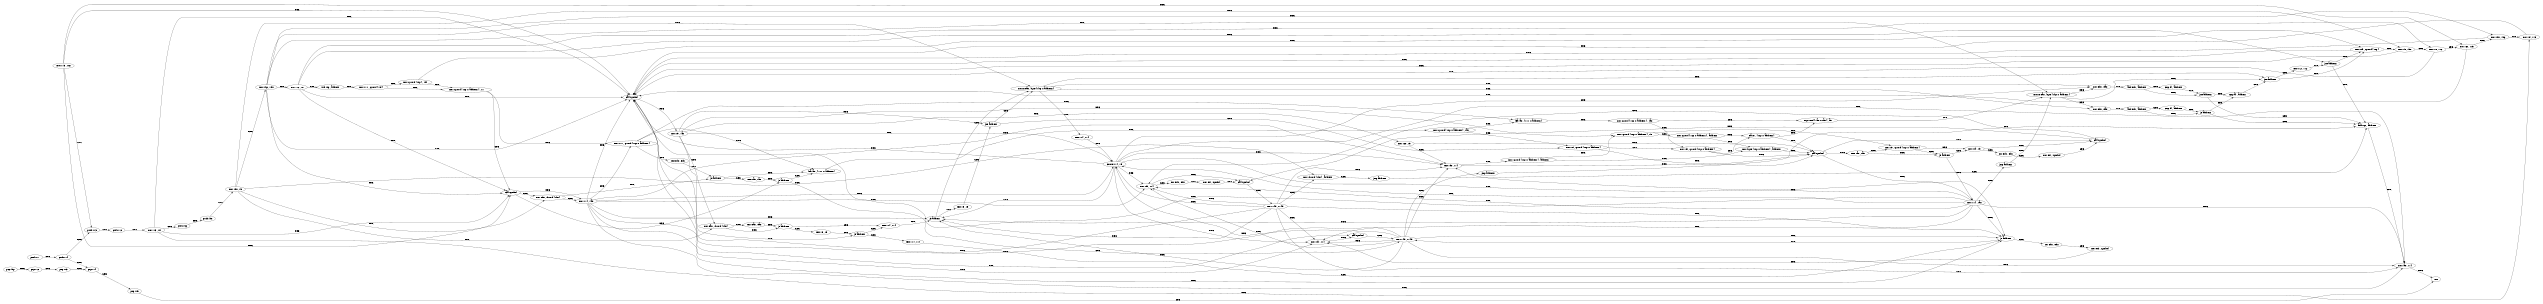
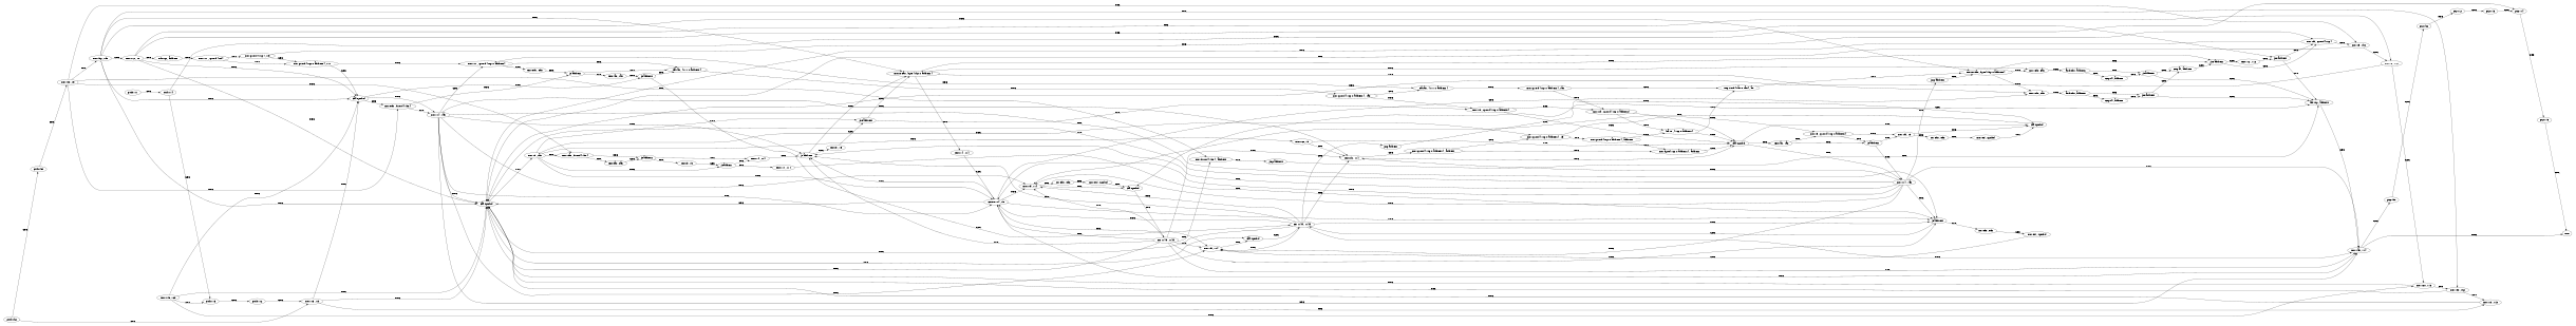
  digraph {
    rankdir=LR
    n1 [label="push r11"]
    n2 [label="push r14"]
    n3 [label="pop r14"]
    n4 [label="push r13"]
    n5 [label="mov r15 , rcx"]
    n6 [label="call symbol"]
    n7 [label="mov rcx , r15"]
    n8 [label="call symbol"]
    n9 [label="pop r15"]
    n10 [label="push r12"]
    n11 [label="mov edx , dword [ rbx ]"]
    n12 [label="mov r14 , rax"]
    n13 [label="je address"]
    n14 [label="mov rdx , rbp"]
    n15 [label="mov r9 , rax"]
    n16 [label="call symbol"]
    n17 [label="mov r13 , rsi"]
    n18 [label="push rbp"]
    n19 [label="mov rsi , r13"]
    n20 [label="push rbx"]
    n21 [label="mov rbx , r9"]
    n22 [label="mov rbp , rdx"]
    n23 [label="mov r9 , rbx"]
    n24 [label="mov eax , dword [ rbx ]"]
    n25 [label="mov dword [ rbx ] , address"]
    n26 [label="mov r12 , r8"]
    n27 [label="movzx eax , byte [ rbp + address ]"]
    n28 [label="movzx eax , byte [ rbp + address ]"]
    n29 [label="je address"]
    n30 [label="mov r8 , r12"]
    n31 [label="test eax , eax"]
    n32 [label="je address"]
    n33 [label="jmp address"]
    n34 [label="sub rsp , address"]
    n35 [label="jne address"]
    n36 [label="jne address"]
    n37 [label="mov edx , eax"]
    n38 [label="mov edx , eax"]
    n39 [label="test r14 , r14"]
    n40 [label="mov r11 , qword [ rsi ]"]
    n41 [label="mov rdi , qword [ rsp ]"]
    n42 [label="add rsp , address"]
    n43 [label="mov qword [ rsp ] , rdi"]
    n44 [label="mov qword [ rsp + address ] , r11"]
    n45 [label="mov r11 , qword [ rsp + address ]"]
    n46 [label="test edx , edx"]
    n47 [label="lea rax , [ r11 + address ]"]
    n48 [label="lea rax , [ r11 + address ]"]
    n49 [label="mov rax , r14"]
    n50 [label="je address"]
    n51 [label="cmove r14 , r9"]
    n52 [label="je address"]
    n53 [label="test rdx , r14"]
    n54 [label="mov rdi , r14"]
    n55 [label="mov rdi , r14"]
    n56 [label="xor r14d , r14d"]
    n57 [label="test rax , rax"]
+   n58 [label="pop rbx"]
    n59 [label=retn]
    n60 [label="test r9 , r9"]
    n61 [label="xor edx , edx"]
    n62 [label="call symbol"]
    n63 [label="mov qword [ rsp + address ] , address"]
    n64 [label="call symbol"]
    n65 [label="xor edx , edx"]
    n66 [label="mov qword [ rsp + address ] , rax"]
    n67 [label="mov qword [ rsp + address ] , rax"]
    n68 [label="mov rsi , qword [ rsp + address ]"]
    n69 [label="mov rdi , qword [ rsp + address ]"]
    n70 [label="nop word [ rax + rax ] , ax"]
    n71 [label="lea r8 , [ rsp + address ]"]
    n72 [label="test r12 , r12"]
    n73 [label="and edx , address"]
    n74 [label="and edx , address"]
    n75 [label="jmp address"]
    n76 [label="pop rbp"]
    n77 [label="pop r12"]
    n78 [label="pop r13"]
    n79 [label="cmp al , address"]
    n80 [label="je address"]
    n81 [label="jne address"]
    n82 [label="mov rcx , r9"]
    n83 [label="mov qword [ rsp + address ] , r9"]
    n84 [label="test r14 , r14"]
    n85 [label="test r14 , r14"]
    n86 [label="mov qword [ rsp + address ] , address"]
    n87 [label="mov r9 , qword [ rsp + address ]"]
    n88 [label="test r9 , r9"]
    n89 [label="cmp dl , address"]
    n90 [label="jne address"]
    n91 [label="test rax , rax"]
    n92 [label="mov r14 , rax"]
    n93 [label="call symbol"]
    n94 [label="mov esi , symbol"]
    n95 [label="mov byte [ rsp + address ] , address"]
    n96 [label="je address"]
    n97 [label="mov rdi , r9"]
    n98 [label="jmp address"]
    n99 [label="xor edx , edx"]
    n100 [label="mov esi , symbol"]
    n101 [label="xor r14d , r14d"]
    n102 [label="mov esi , symbol"]
    n103 [label="cmp dl , address"]
    n104 [label="je address"]
    n1 -> n2 [label=CFG]
    n2 -> n3 [label=DFG]
    n2 -> n4 [label=CFG]
    n3 -> n9 [label=CFG]
    n4 -> n10 [label=CFG]
    n5 -> n4 [label=CFG]
    n5 -> n6 [label=DFG]
    n5 -> n7 [label=DFG]
    n5 -> n8 [label=DFG]
    n6 -> n11 [label=CFG]
    n6 -> n12 [label=DFG]
    n6 -> n13 [label=DFG]
    n7 -> n8 [label=DFG]
    n7 -> n14 [label=CFG]
    n8 -> n15 [label=DFG]
    n8 -> n16 [label=DFG]
    n9 -> n59 [label=CFG]
    n10 -> n17 [label=CFG]
    n11 -> n12 [label=CFG]
    n11 -> n29 [label=DFG]
    n12 -> n8 [label=DFG]
    n12 -> n45 [label=CFG]
    n12 -> n49 [label=DFG]
    n12 -> n50 [label=DFG]
    n12 -> n51 [label=DFG]
    n12 -> n52 [label=DFG]
    n12 -> n53 [label=DFG]
    n12 -> n54 [label=DFG]
    n12 -> n55 [label=DFG]
    n13 -> n47 [label=CFG]
    n13 -> n56 [label=CFG]
    n14 -> n8 [label=DFG]
    n14 -> n19 [label=CFG]
    n15 -> n24 [label=CFG]
    n15 -> n51 [label=DFG]
    n15 -> n80 [label=DFG]
    n15 -> n81 [label=DFG]
    n15 -> n82 [label=DFG]
    n15 -> n83 [label=DFG]
    n16 -> n56 [label=CFG]
    n17 -> n6 [label=DFG]
    n17 -> n8 [label=DFG]
-   n17 -> n18 [label=CFG]
+   n18 -> n17 [label=CFG]
    n17 -> n19 [label=DFG]
    n18 -> n20 [label=CFG]
    n19 -> n8 [label=DFG]
    n20 -> n21 [label=CFG]
    n21 -> n11 [label=DFG]
    n21 -> n22 [label=CFG]
    n21 -> n23 [label=DFG]
    n21 -> n24 [label=DFG]
    n21 -> n25 [label=DFG]
    n22 -> n6 [label=DFG]
    n22 -> n8 [label=DFG]
    n22 -> n14 [label=DFG]
    n22 -> n26 [label=CFG]
    n22 -> n27 [label=DFG]
    n22 -> n28 [label=DFG]
    n23 -> n8 [label=DFG]
    n23 -> n30 [label=CFG]
    n24 -> n31 [label=CFG]
    n24 -> n32 [label=DFG]
    n25 -> n33 [label=CFG]
    n26 -> n6 [label=DFG]
    n26 -> n8 [label=DFG]
    n26 -> n30 [label=DFG]
    n26 -> n34 [label=CFG]
    n26 -> n35 [label=DFG]
    n27 -> n36 [label=DFG]
    n27 -> n37 [label=DFG]
    n27 -> n38 [label=DFG]
    n28 -> n36 [label=DFG]
    n28 -> n37 [label=DFG]
    n28 -> n38 [label=DFG]
    n28 -> n39 [label=CFG]
    n29 -> n47 [label=CFG]
    n29 -> n57 [label=CFG]
    n30 -> n7 [label=CFG]
    n30 -> n8 [label=DFG]
    n31 -> n32 [label=CFG]
    n32 -> n84 [label=CFG]
    n32 -> n88 [label=CFG]
    n33 -> n42 [label=CFG]
    n34 -> n40 [label=CFG]
    n35 -> n41 [label=CFG]
    n35 -> n42 [label=CFG]
    n36 -> n41 [label=CFG]
    n36 -> n72 [label=CFG]
    n37 -> n73 [label=DFG]
    n38 -> n74 [label=DFG]
    n39 -> n51 [label=CFG]
    n40 -> n43 [label=CFG]
    n40 -> n44 [label=DFG]
    n41 -> n8 [label=DFG]
    n41 -> n23 [label=CFG]
    n42 -> n49 [label=CFG]
    n43 -> n41 [label=DFG]
    n43 -> n44 [label=CFG]
    n44 -> n6 [label=CFG]
    n44 -> n45 [label=DFG]
    n45 -> n46 [label=CFG]
    n45 -> n47 [label=DFG]
    n45 -> n48 [label=DFG]
    n46 -> n29 [label=CFG]
    n47 -> n66 [label=DFG]
    n48 -> n67 [label=DFG]
+   n49 -> n58 [label=CFG]
    n49 -> n59 [label=DFG]
    n50 -> n28 [label=CFG]
    n50 -> n60 [label=CFG]
    n51 -> n8 [label=DFG]
    n51 -> n37 [label=CFG]
    n51 -> n49 [label=DFG]
    n51 -> n50 [label=DFG]
    n51 -> n52 [label=DFG]
-   n51 -> n53 [label=DFG]
    n51 -> n54 [label=DFG]
    n51 -> n55 [label=DFG]
    n52 -> n56 [label=CFG]
    n52 -> n61 [label=CFG]
    n53 -> n62 [label=DFG]
    n53 -> n63 [label=CFG]
    n54 -> n16 [label=DFG]
    n55 -> n64 [label=DFG]
    n55 -> n65 [label=CFG]
    n56 -> n8 [label=DFG]
    n56 -> n49 [label=DFG]
    n56 -> n50 [label=DFG]
    n56 -> n51 [label=DFG]
    n56 -> n52 [label=DFG]
    n56 -> n53 [label=DFG]
    n56 -> n54 [label=DFG]
    n56 -> n55 [label=DFG]
    n56 -> n75 [label=CFG]
    n57 -> n13 [label=CFG]
+   n58 -> n76 [label=CFG]
    n60 -> n81 [label=CFG]
    n61 -> n94 [label=CFG]
    n62 -> n91 [label=DFG]
    n62 -> n92 [label=DFG]
    n62 -> n93 [label=DFG]
    n63 -> n83 [label=CFG]
    n63 -> n95 [label=DFG]
    n64 -> n101 [label=CFG]
    n65 -> n102 [label=CFG]
    n66 -> n48 [label=CFG]
    n66 -> n68 [label=DFG]
    n67 -> n69 [label=DFG]
    n67 -> n70 [label=CFG]
    n68 -> n62 [label=DFG]
    n68 -> n69 [label=CFG]
    n69 -> n62 [label=DFG]
    n69 -> n71 [label=CFG]
    n70 -> n27 [label=CFG]
    n71 -> n62 [label=DFG]
    n71 -> n70 [label=CFG]
    n72 -> n35 [label=CFG]
    n73 -> n89 [label=CFG]
    n73 -> n90 [label=DFG]
    n74 -> n103 [label=CFG]
    n74 -> n104 [label=DFG]
    n75 -> n42 [label=CFG]
    n76 -> n77 [label=DFG]
    n77 -> n78 [label=CFG]
    n78 -> n3 [label=CFG]
    n79 -> n36 [label=CFG]
    n80 -> n84 [label=CFG]
    n80 -> n85 [label=CFG]
    n81 -> n28 [label=CFG]
    n81 -> n68 [label=CFG]
    n82 -> n53 [label=CFG]
    n82 -> n62 [label=DFG]
    n83 -> n86 [label=CFG]
    n83 -> n87 [label=DFG]
    n84 -> n50 [label=CFG]
    n85 -> n52 [label=CFG]
    n86 -> n71 [label=DFG]
    n86 -> n95 [label=CFG]
    n87 -> n96 [label=CFG]
    n87 -> n97 [label=DFG]
    n88 -> n80 [label=CFG]
    n89 -> n90 [label=CFG]
    n90 -> n42 [label=CFG]
    n90 -> n79 [label=CFG]
    n91 -> n87 [label=CFG]
    n91 -> n96 [label=DFG]
    n92 -> n8 [label=DFG]
    n92 -> n49 [label=DFG]
    n92 -> n50 [label=DFG]
    n92 -> n51 [label=DFG]
    n92 -> n52 [label=DFG]
    n92 -> n53 [label=DFG]
    n92 -> n54 [label=DFG]
    n92 -> n55 [label=DFG]
    n92 -> n98 [label=CFG]
    n93 -> n55 [label=CFG]
    n93 -> n64 [label=DFG]
    n94 -> n54 [label=CFG]
    n95 -> n62 [label=CFG]
    n96 -> n92 [label=CFG]
    n96 -> n97 [label=CFG]
    n97 -> n93 [label=DFG]
    n97 -> n99 [label=CFG]
    n98 -> n27 [label=CFG]
    n99 -> n100 [label=CFG]
    n100 -> n93 [label=CFG]
    n101 -> n8 [label=DFG]
    n101 -> n25 [label=CFG]
    n101 -> n49 [label=DFG]
    n101 -> n50 [label=DFG]
    n101 -> n51 [label=DFG]
    n101 -> n52 [label=DFG]
    n101 -> n53 [label=DFG]
    n101 -> n54 [label=DFG]
    n101 -> n55 [label=DFG]
    n102 -> n64 [label=CFG]
    n103 -> n104 [label=CFG]
    n104 -> n42 [label=CFG]
    n104 -> n79 [label=CFG]
  }
